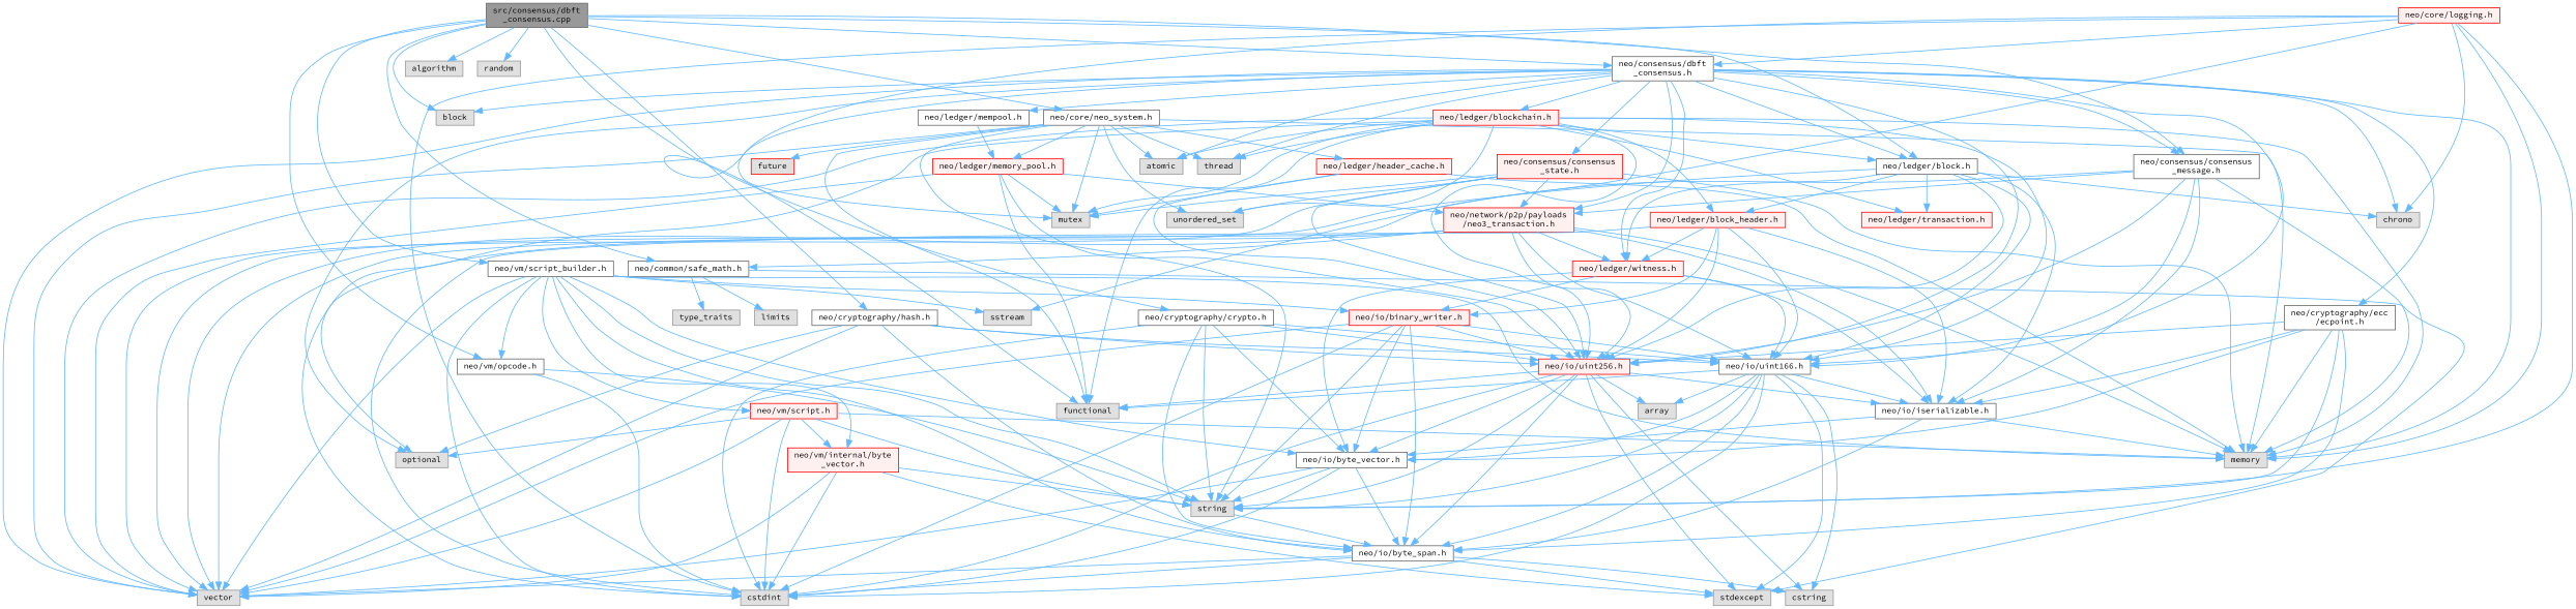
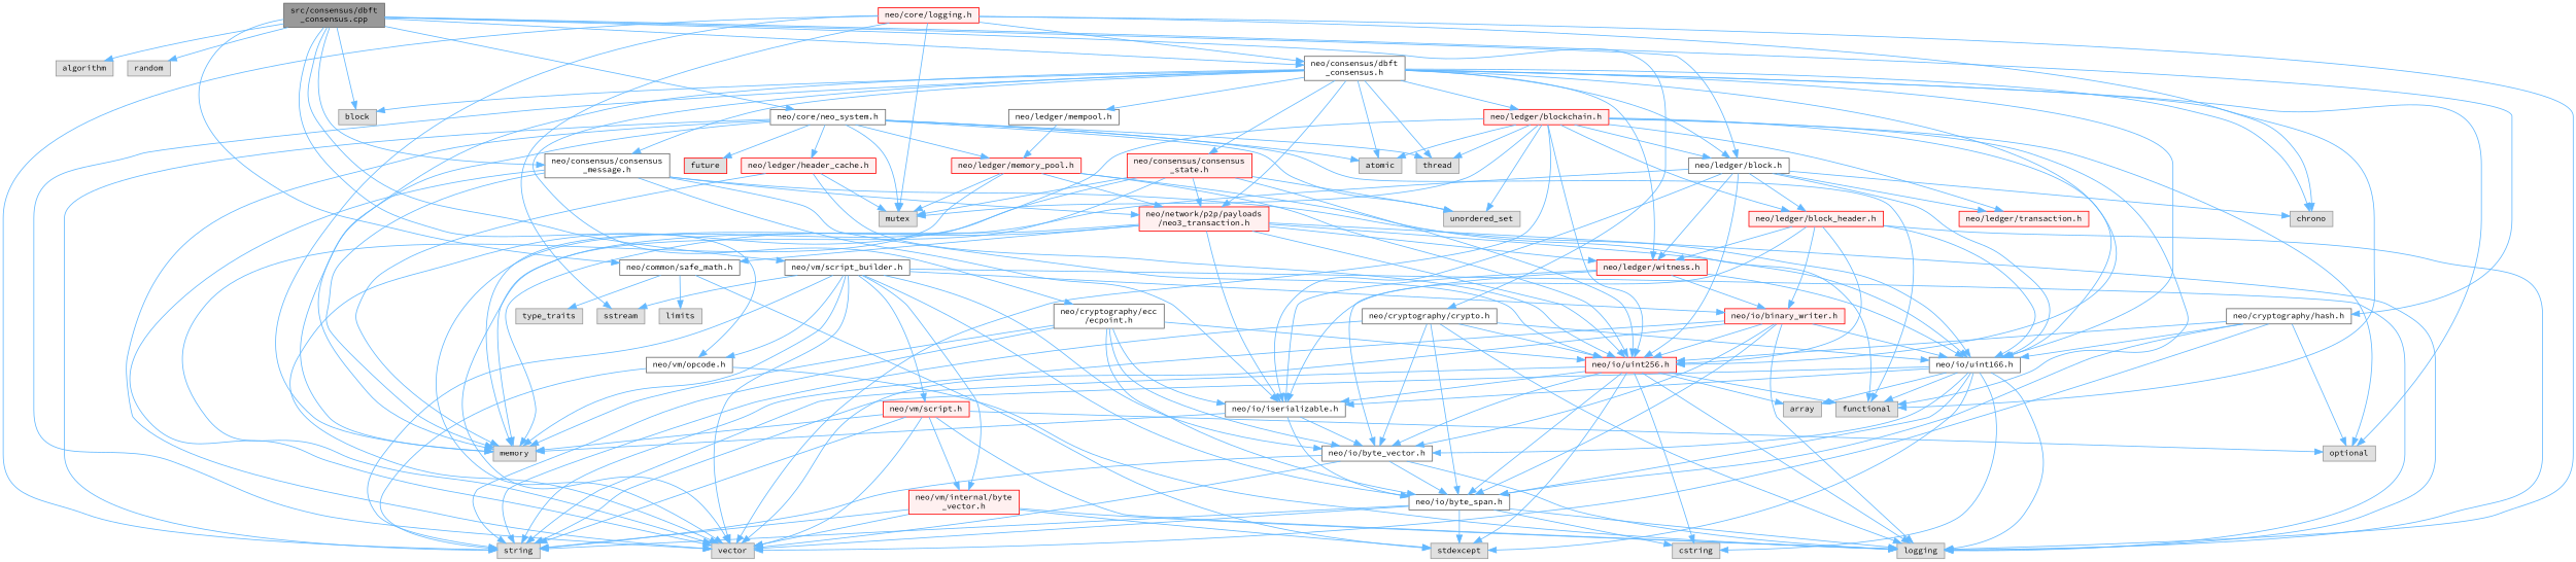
  digraph {
    fontname="Source Code Pro"
    node [color=grey60 fillcolor="#E0E0E0" fontname="Source Code Pro" fontsize=10 shape=box style=filled]
    edge [color=steelblue1 fontname="Source Code Pro" fontsize=10 labelfontname=Helvetica labelfontsize=10 style=solid]
    n1 [color=gray40 fillcolor=grey60 fontcolor=black height=0.2 label="src/consensus/dbft\l_consensus.cpp" width=0.4]
    n2 [color=grey40 fillcolor=white height=0.2 label="neo/common/safe_math.h" width=0.4]
    n3 [color=grey40 fillcolor=white height=0.2 label="neo/consensus/consensus\l_message.h" width=0.4]
    n4 [color=grey40 fillcolor=white height=0.2 label="neo/consensus/dbft\l_consensus.h" width=0.4]
    n5 [color=grey40 fillcolor=white height=0.2 label="neo/ledger/block.h" width=0.4]
    n6 [height=0.2 label=block width=0.4]
    n7 [color=grey40 fillcolor=white height=0.2 label="neo/core/neo_system.h" width=0.4]
    n8 [color=grey40 fillcolor=white height=0.2 label="neo/cryptography/crypto.h" width=0.4]
    n9 [color=grey40 fillcolor=white height=0.2 label="neo/cryptography/hash.h" width=0.4]
    n10 [color=grey40 fillcolor=white height=0.2 label="neo/vm/opcode.h" width=0.4]
    n11 [color=grey40 fillcolor=white height=0.2 label="neo/vm/script_builder.h" width=0.4]
    n12 [height=0.2 label=algorithm width=0.4]
    n13 [height=0.2 label=random width=0.4]
    n14 [height=0.2 label=limits width=0.4]
    n15 [height=0.2 label=stdexcept width=0.4]
    n16 [height=0.2 label=type_traits width=0.4]
    n17 [color=grey40 fillcolor=white height=0.2 label="neo/io/iserializable.h" width=0.4]
    n18 [height=0.2 label=vector width=0.4]
    n19 [height=0.2 label=memory width=0.4]
    n20 [color=grey40 fillcolor=white height=0.2 label="neo/io/uint166.h" width=0.4]
    n21 [color=red fillcolor="#FFF0F0" height=0.2 label="neo/io/uint256.h" width=0.4]
    n22 [color=red fillcolor="#FFF0F0" height=0.2 label="neo/network/p2p/payloads\l/neo3_transaction.h" width=0.4]
    n23 [height=0.2 label=functional width=0.4]
    n24 [color=red fillcolor="#FFF0F0" height=0.2 label="neo/ledger/witness.h" width=0.4]
    n25 [height=0.2 label=chrono width=0.4]
    n26 [color=red fillcolor="#FFF0F0" height=0.2 label="neo/ledger/blockchain.h" width=0.4]
    n27 [height=0.2 label=atomic width=0.4]
    n28 [height=0.2 label=optional width=0.4]
    n29 [height=0.2 label=thread width=0.4]
    n30 [color=grey40 fillcolor=white height=0.2 label="neo/ledger/mempool.h" width=0.4]
    n31 [color=red fillcolor="#FFF0F0" height=0.2 label="neo/consensus/consensus\l_state.h" width=0.4]
    n32 [color=grey40 fillcolor=white height=0.2 label="neo/cryptography/ecc\l/ecpoint.h" width=0.4]
    n33 [color=red fillcolor="#FFF0F0" height=0.2 label="neo/ledger/block_header.h" width=0.4]
    n34 [color=red fillcolor="#FFF0F0" height=0.2 label="neo/ledger/transaction.h" width=0.4]
    n35 [height=0.2 label=string width=0.4]
    n36 [height=0.2 label=mutex width=0.4]
    n37 [height=0.2 label=unordered_set width=0.4]
    n38 [color=red fillcolor="#FFF0F0" height=0.2 label="neo/ledger/memory_pool.h" width=0.4]
    n39 [color=red height=0.2 label=future width=0.4]
    n40 [color=red fillcolor="#FFF0F0" height=0.2 label="neo/ledger/header_cache.h" width=0.4]
    n41 [color=grey40 fillcolor=white height=0.2 label="neo/io/byte_span.h" width=0.4]
    n42 [color=grey40 fillcolor=white height=0.2 label="neo/io/byte_vector.h" width=0.4]
-   n43 [height=0.2 label=cstdint width=0.4]
+   n43 [height=0.2 label=logging width=0.4]
    n44 [color=red fillcolor="#FFF0F0" height=0.2 label="neo/io/binary_writer.h" width=0.4]
    n45 [height=0.2 label=sstream width=0.4]
    n46 [color=red fillcolor="#FFF0F0" height=0.2 label="neo/vm/internal/byte\l_vector.h" width=0.4]
    n47 [color=red fillcolor="#FFF0F0" height=0.2 label="neo/vm/script.h" width=0.4]
    n48 [height=0.2 label=cstring width=0.4]
    n49 [height=0.2 label=array width=0.4]
    n50 [color=red fillcolor="#FFF0F0" height=0.2 label="neo/core/logging.h" width=0.4]
    n1 -> n2
    n1 -> n3
    n1 -> n4
    n1 -> n5
    n1 -> n6
    n1 -> n7
    n1 -> n8
    n1 -> n9
    n1 -> n10
    n1 -> n11
    n1 -> n12
    n1 -> n13
    n2 -> n14
    n2 -> n15
    n2 -> n16
    n3 -> n17
    n3 -> n18
    n3 -> n19
    n3 -> n20
    n3 -> n21
    n3 -> n22
    n4 -> n3
    n4 -> n5
    n4 -> n6
    n4 -> n18
    n4 -> n19
    n4 -> n20
    n4 -> n21
    n4 -> n22
    n4 -> n23
    n4 -> n24
    n4 -> n25
    n4 -> n26
    n4 -> n27
    n4 -> n28
    n4 -> n29
    n4 -> n30
    n4 -> n31
    n4 -> n32
    n5 -> n17
    n5 -> n18
    n5 -> n20
    n5 -> n21
    n5 -> n24
    n5 -> n25
    n5 -> n33
    n5 -> n34
    n7 -> n18
    n7 -> n19
    n7 -> n23
    n7 -> n27
    n7 -> n29
    n7 -> n35
    n7 -> n36
    n7 -> n37
    n7 -> n38
    n7 -> n39
    n7 -> n40
    n8 -> n20
    n8 -> n21
    n8 -> n35
    n8 -> n41
    n8 -> n42
    n8 -> n43
    n9 -> n18
    n9 -> n20
    n9 -> n21
    n9 -> n28
    n9 -> n41
    n10 -> n35
    n10 -> n43
    n11 -> n10
    n11 -> n18
    n11 -> n19
    n11 -> n35
    n11 -> n41
    n11 -> n42
    n11 -> n43
    n11 -> n44
    n11 -> n45
    n11 -> n46
    n11 -> n47
    n17 -> n19
    n17 -> n41
    n17 -> n42
    n20 -> n15
    n20 -> n17
    n20 -> n23
    n20 -> n35
    n20 -> n41
    n20 -> n42
    n20 -> n43
    n20 -> n48
    n20 -> n49
    n21 -> n15
    n21 -> n17
    n21 -> n23
    n21 -> n35
    n21 -> n41
    n21 -> n42
    n21 -> n43
    n21 -> n48
    n21 -> n49
    n22 -> n2
    n22 -> n17
    n22 -> n18
    n22 -> n19
    n22 -> n20
    n22 -> n21
    n22 -> n24
    n22 -> n43
    n24 -> n17
    n24 -> n20
    n24 -> n42
    n24 -> n44
    n26 -> n5
    n26 -> n18
    n26 -> n19
    n26 -> n20
    n26 -> n21
    n26 -> n23
    n26 -> n27
    n26 -> n28
    n26 -> n29
    n26 -> n33
    n26 -> n34
    n26 -> n36
    n26 -> n37
    n30 -> n38
    n31 -> n18
    n31 -> n19
    n31 -> n21
    n31 -> n22
    n31 -> n36
    n31 -> n37
    n32 -> n17
    n32 -> n19
    n32 -> n21
    n32 -> n35
    n32 -> n41
    n32 -> n42
    n33 -> n17
    n33 -> n20
    n33 -> n21
    n33 -> n24
    n33 -> n43
    n33 -> n44
    n38 -> n18
    n38 -> n21
    n38 -> n22
    n38 -> n23
    n38 -> n36
    n40 -> n19
    n40 -> n21
    n40 -> n36
    n41 -> n15
    n41 -> n18
-   n35 -> n41
+   n41 -> n35
    n41 -> n43
    n41 -> n48
    n42 -> n18
    n42 -> n35
    n42 -> n41
    n42 -> n43
    n44 -> n18
    n44 -> n20
    n44 -> n21
    n44 -> n35
    n44 -> n41
    n44 -> n42
    n44 -> n43
    n46 -> n15
    n46 -> n18
    n46 -> n35
    n46 -> n43
    n47 -> n18
    n47 -> n19
    n47 -> n28
    n47 -> n35
    n47 -> n43
    n47 -> n46
    n50 -> n4
    n50 -> n19
    n50 -> n25
    n50 -> n35
    n50 -> n36
    n50 -> n43
    n50 -> n45
  }
